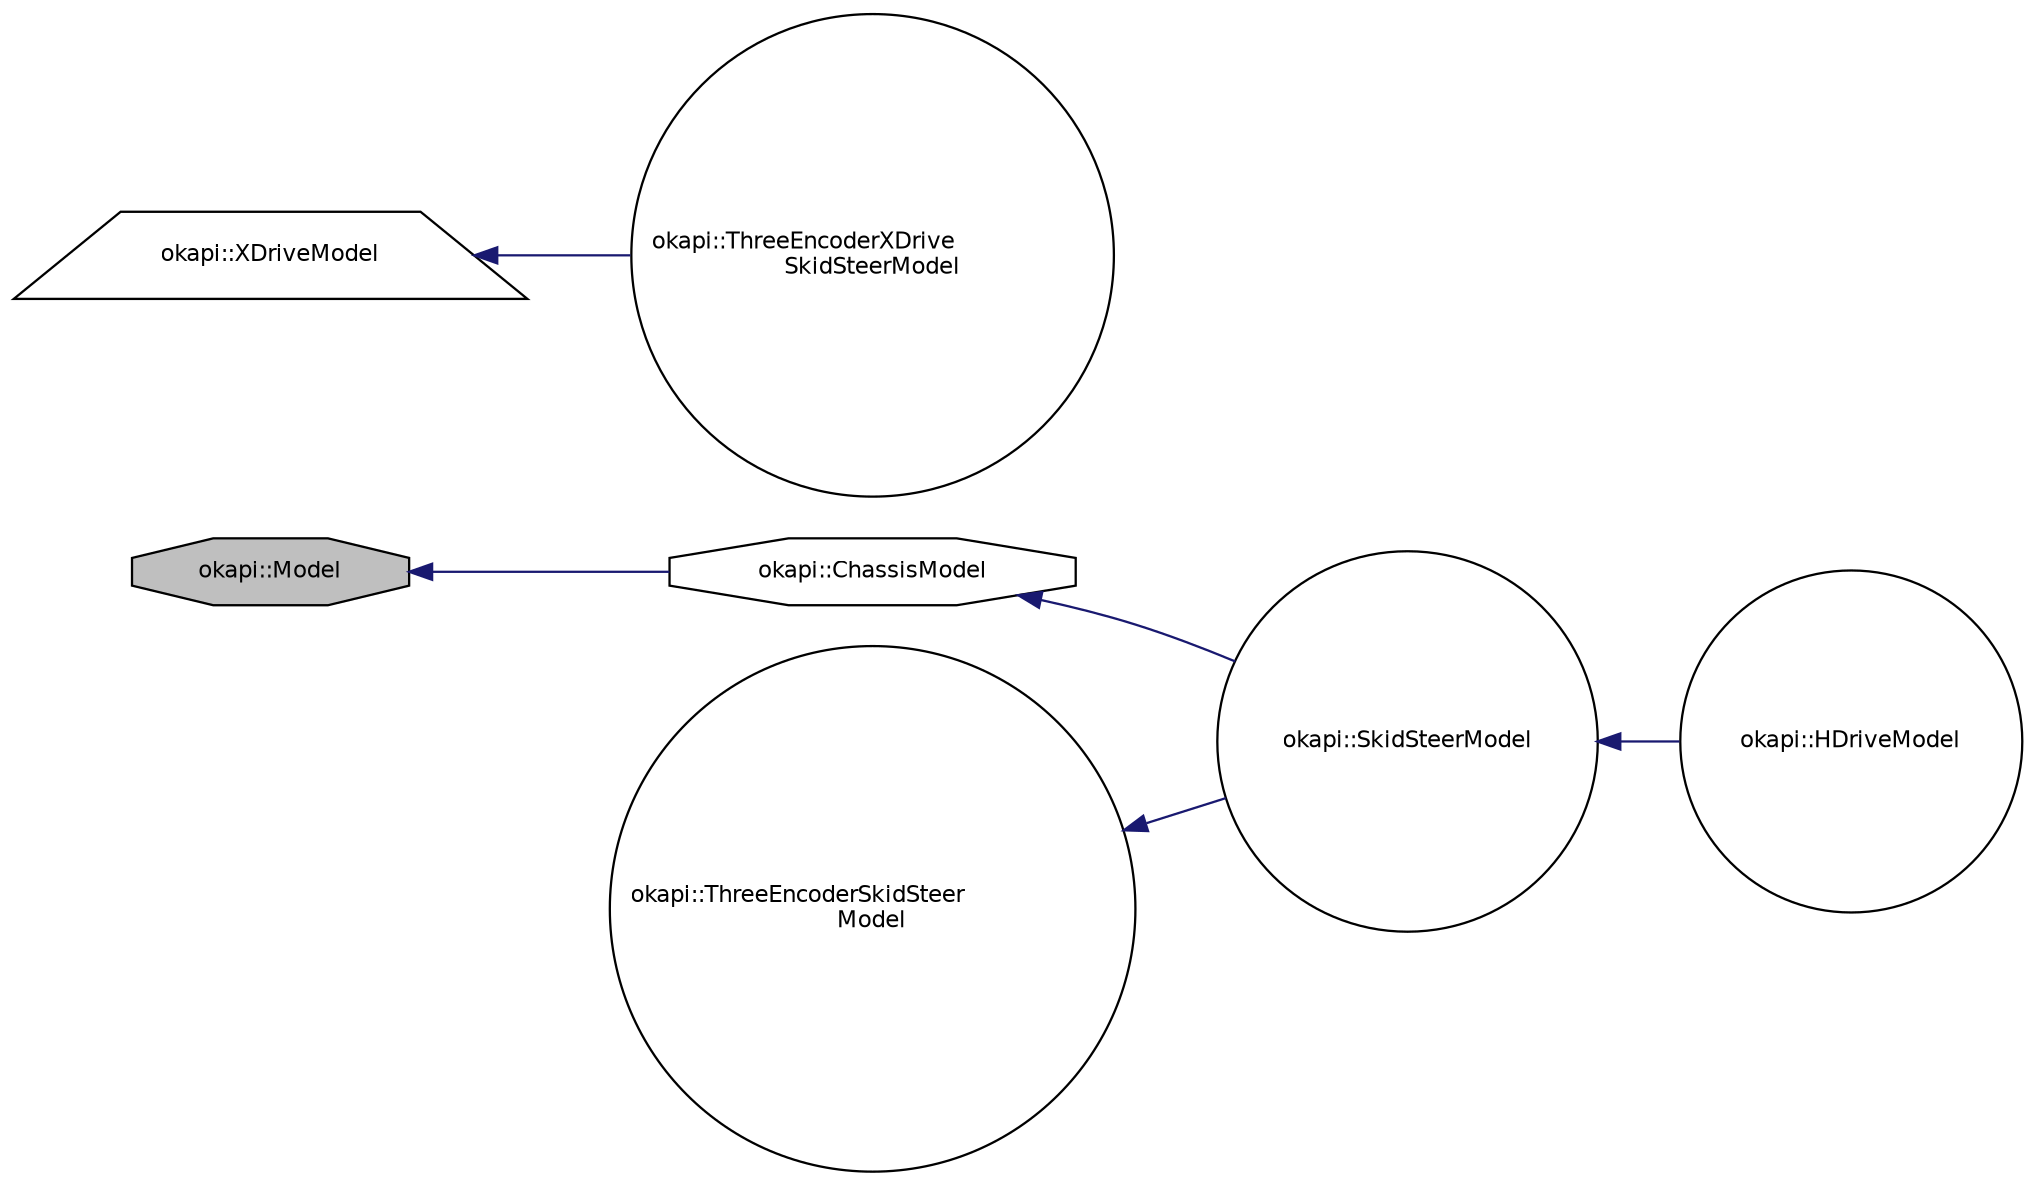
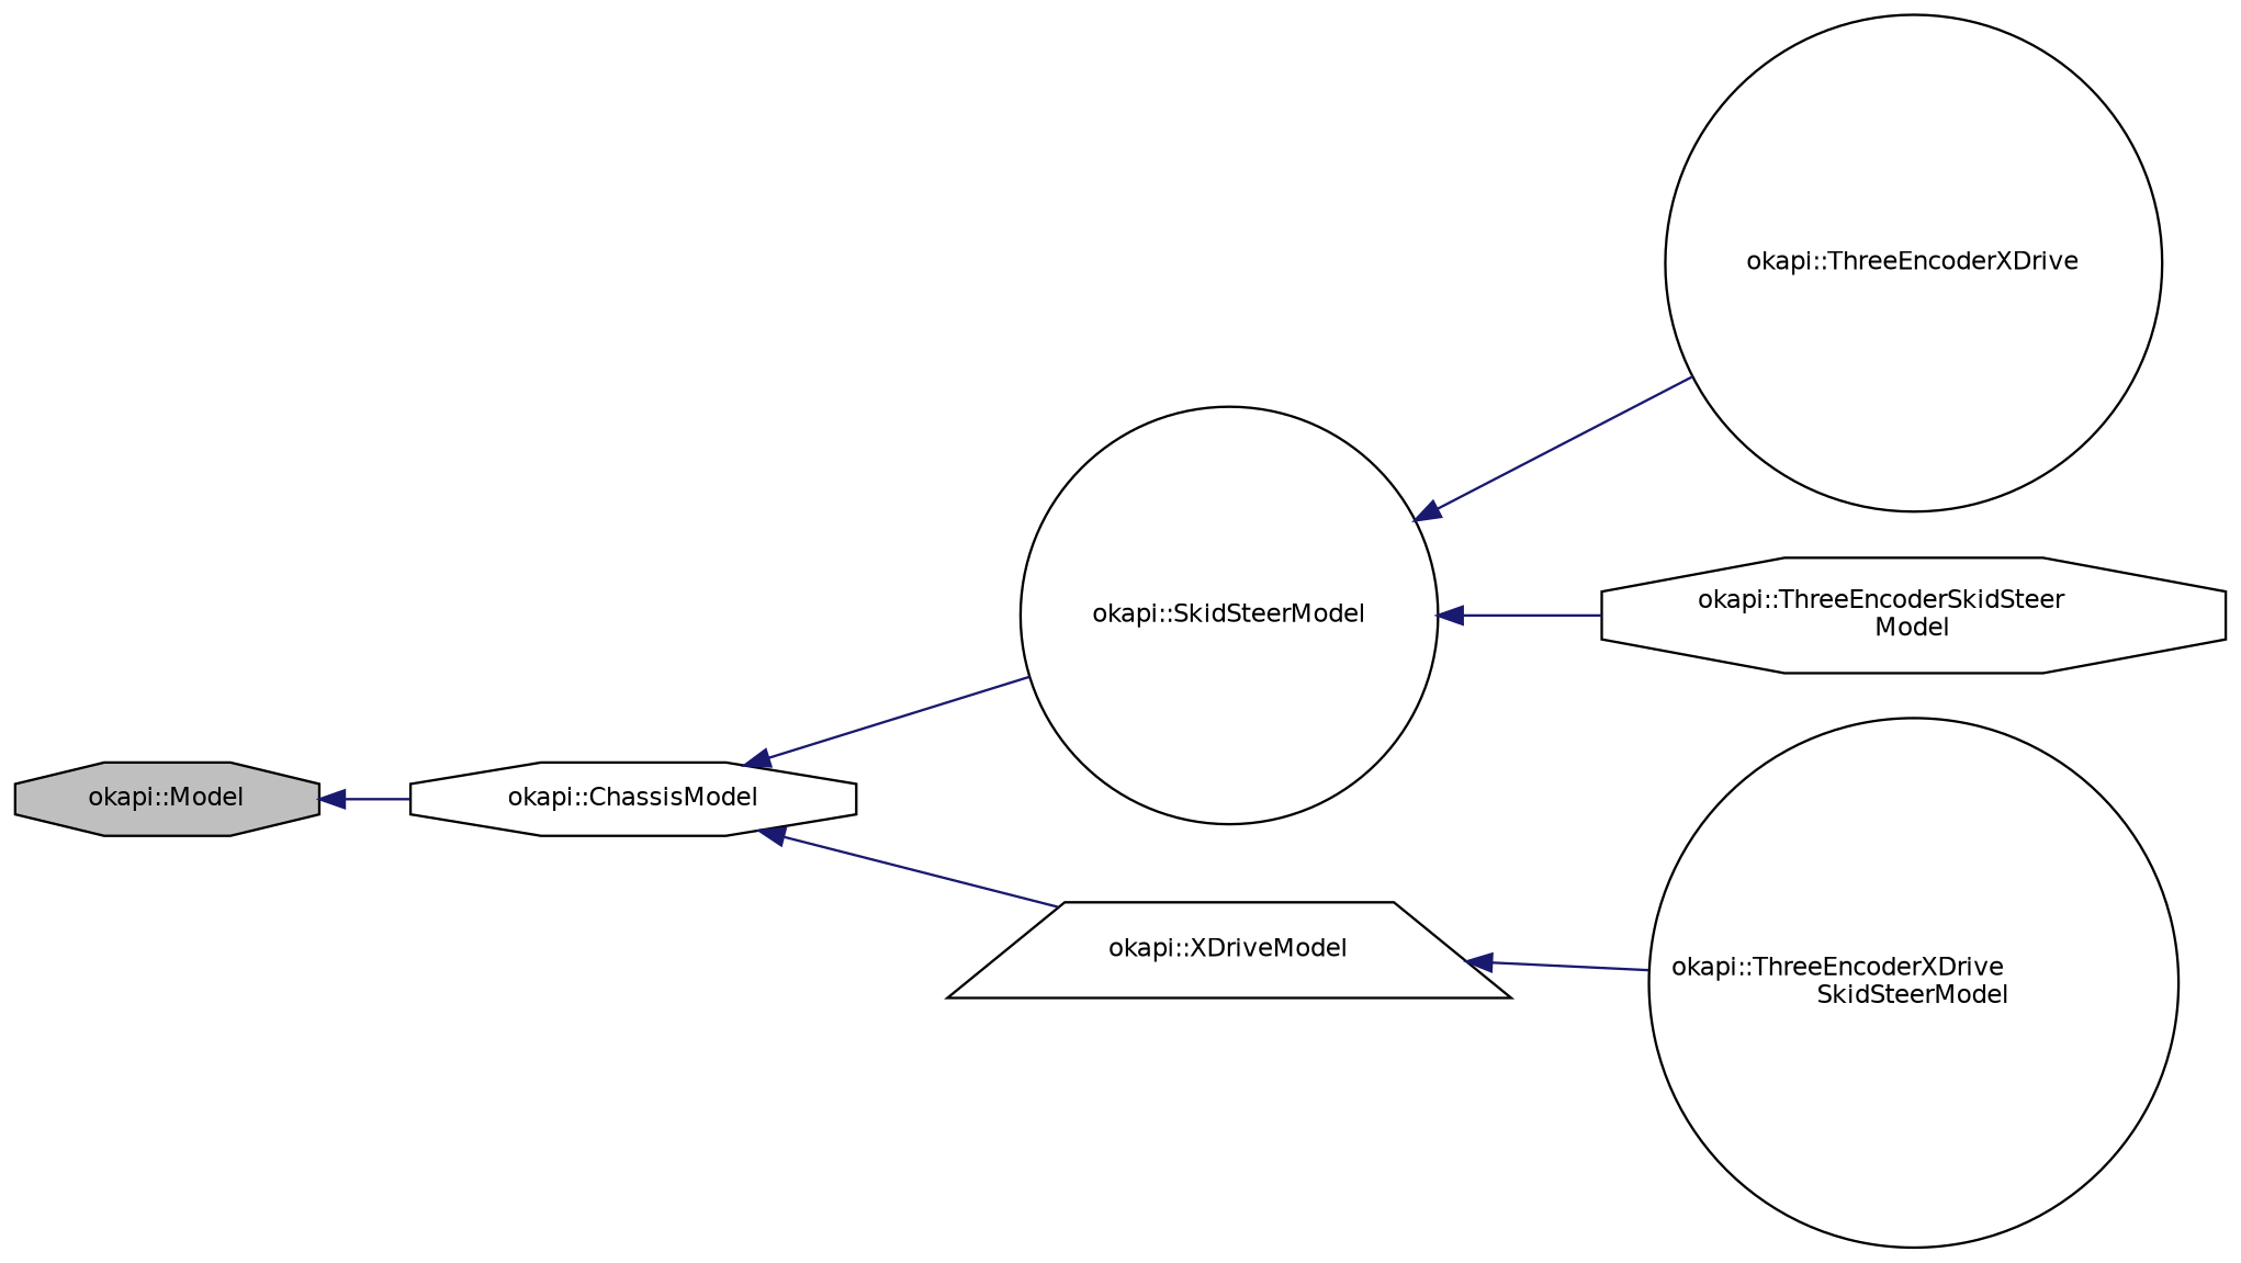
  digraph {
    rankdir=LR
    node [color=black fillcolor=white fontname=Helvetica fontsize=10 shape=octagon style=filled]
    edge [color=midnightblue dir=back fontname=Helvetica fontsize=10 labelfontname=Helvetica labelfontsize=10 style=solid]
    n1 [fillcolor=grey75 fontcolor=black height=0.2 label="okapi::Model" width=0.4]
    n2 [height=0.2 label="okapi::ChassisModel" width=0.4]
    n3 [height=0.2 label="okapi::SkidSteerModel" shape=circle width=0.4]
    n4 [height=0.2 label="okapi::XDriveModel" shape=trapezium width=0.4]
-   n5 [height=0.2 label="okapi::HDriveModel" shape=circle width=0.4]
-   n6 [height=0.2 label="okapi::ThreeEncoderSkidSteer\lModel" shape=circle width=0.4]
+   n5 [height=0.2 label="okapi::ThreeEncoderXDrive" shape=circle width=0.4]
+   n6 [height=0.2 label="okapi::ThreeEncoderSkidSteer\lModel" width=0.4]
    n7 [height=0.2 label="okapi::ThreeEncoderXDrive\lSkidSteerModel" shape=circle width=0.4]
    n1 -> n2
    n2 -> n3
+   n2 -> n4
    n3 -> n5
-   n6 -> n3
+   n3 -> n6
    n4 -> n7
  }
